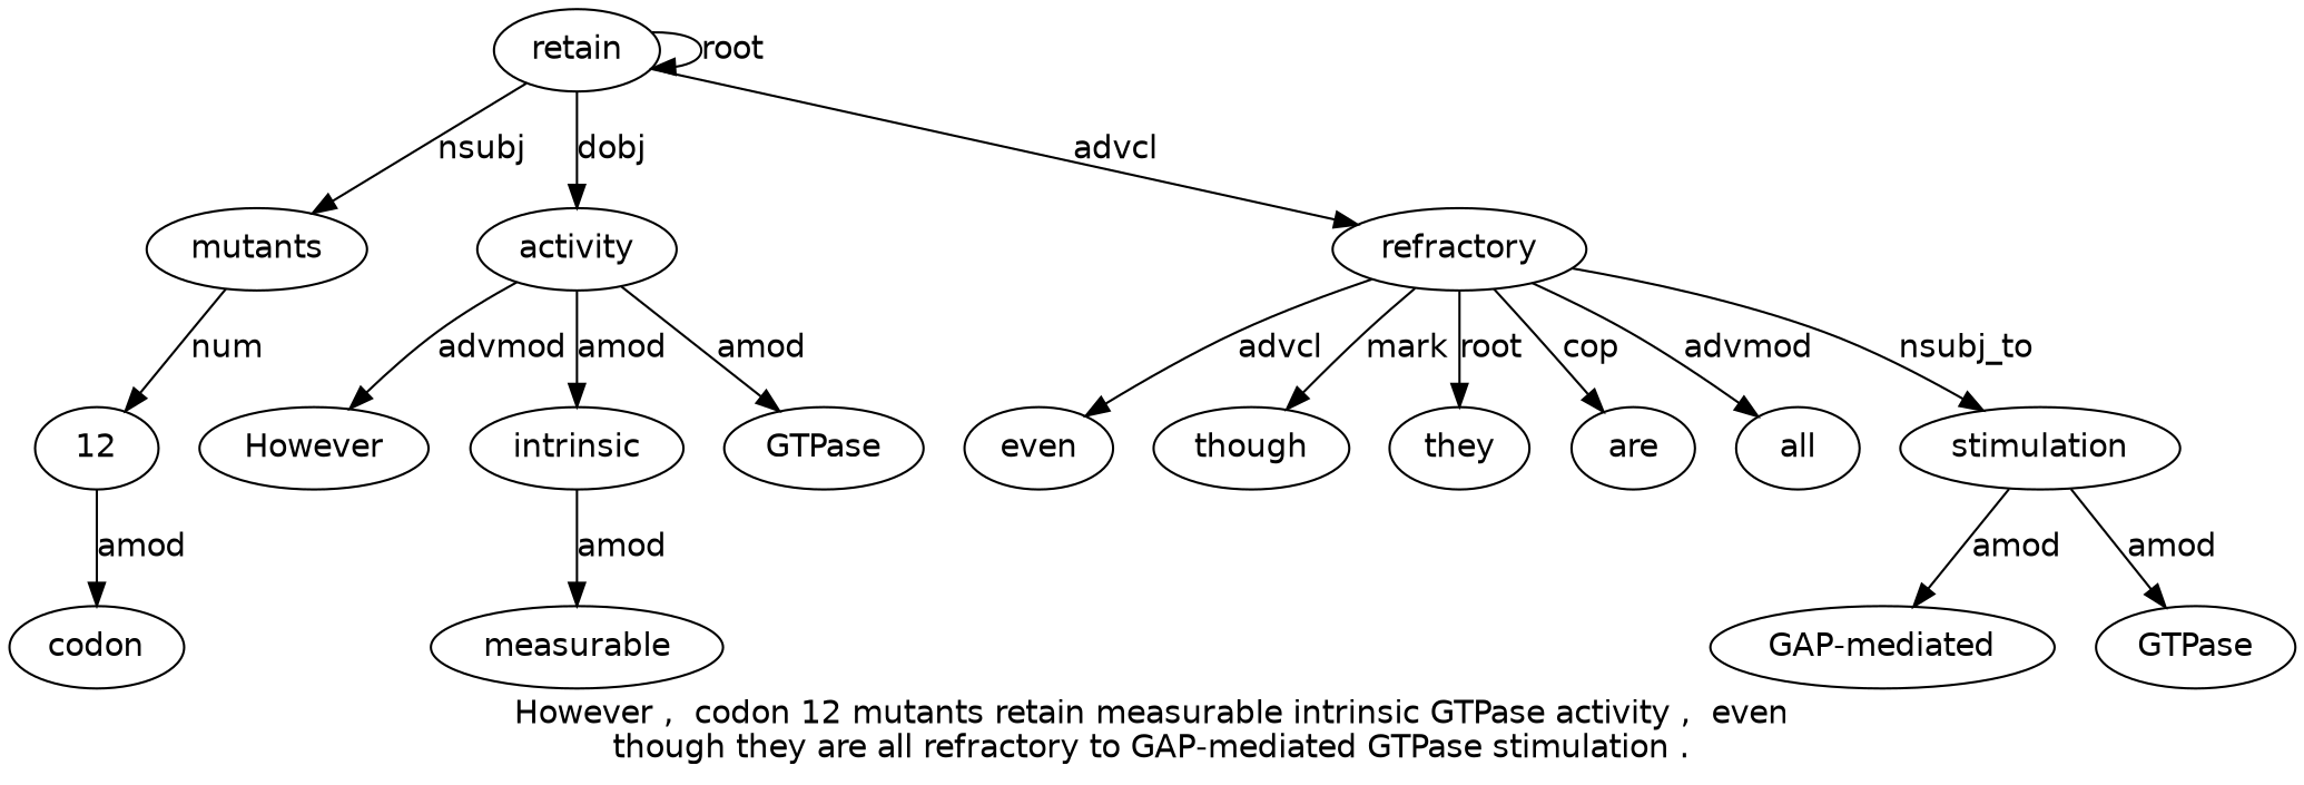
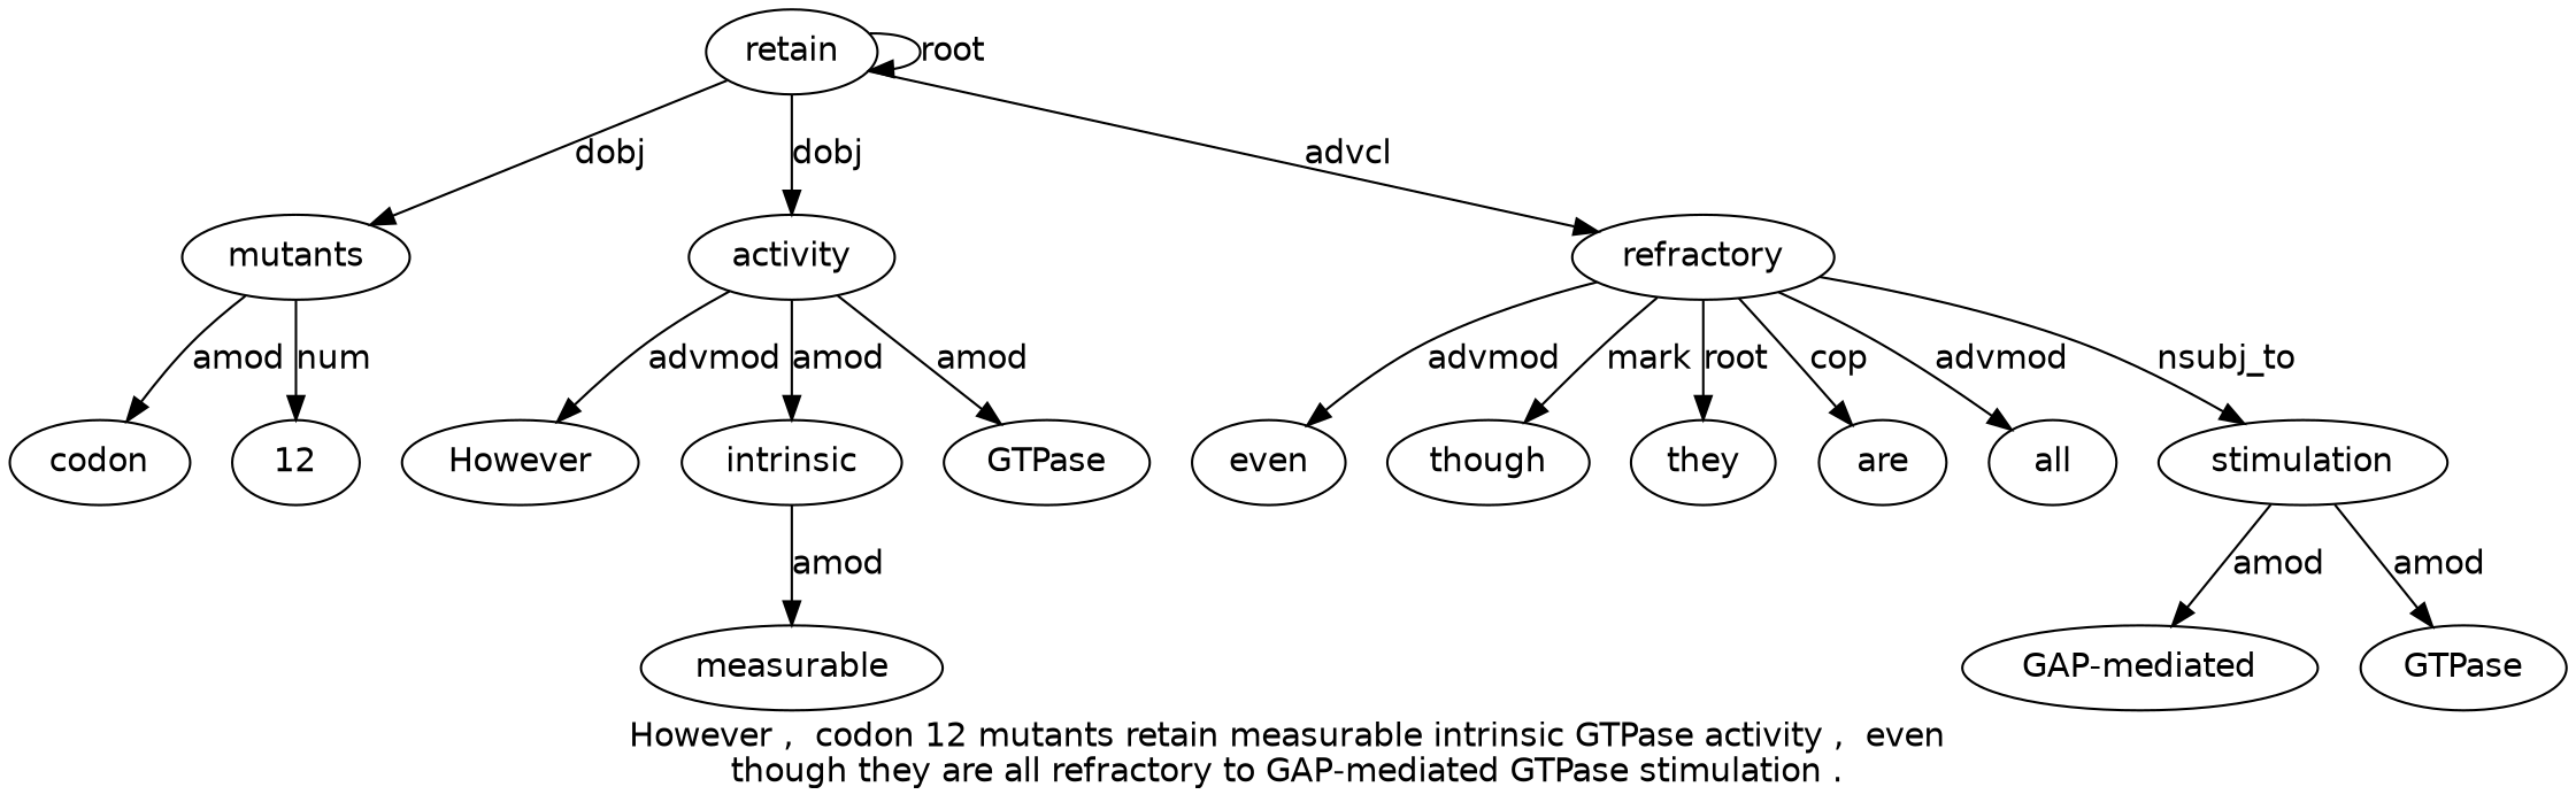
  digraph {
    fontname="DejaVu Sans"
    label="However ,  codon 12 mutants retain measurable intrinsic GTPase activity ,  even\nthough they are all refractory to GAP-mediated GTPase stimulation ."
    node [fillcolor=white fontname="DejaVu Sans" style=filled]
    edge [fontname="DejaVu Sans"]
    n1 [label=retain]
    n2 [label=mutants]
    n3 [label=activity]
    n4 [label=refractory]
    n5 [label=However]
    n6 [label=codon]
    n7 [label=12]
    n8 [label=intrinsic]
    n9 [label=GTPase]
    n10 [label=even]
    n11 [label=though]
    n12 [label=they]
    n13 [label=are]
    n14 [label=all]
    n15 [label=stimulation]
    n16 [label=measurable]
    n17 [label="GAP-mediated"]
    n18 [label=GTPase]
    n1 -> n1 [label=root]
-   n1 -> n2 [label=nsubj]
+   n1 -> n2 [label=dobj]
    n1 -> n3 [label=dobj]
    n1 -> n4 [label=advcl]
-   n7 -> n6 [label=amod]
+   n2 -> n6 [label=amod]
    n2 -> n7 [label=num]
    n3 -> n5 [label=advmod]
    n3 -> n8 [label=amod]
    n3 -> n9 [label=amod]
-   n4 -> n10 [label=advcl]
+   n4 -> n10 [label=advmod]
    n4 -> n11 [label=mark]
    n4 -> n12 [label=root]
    n4 -> n13 [label=cop]
    n4 -> n14 [label=advmod]
    n4 -> n15 [label=nsubj_to]
    n8 -> n16 [label=amod]
    n15 -> n17 [label=amod]
    n15 -> n18 [label=amod]
  }
